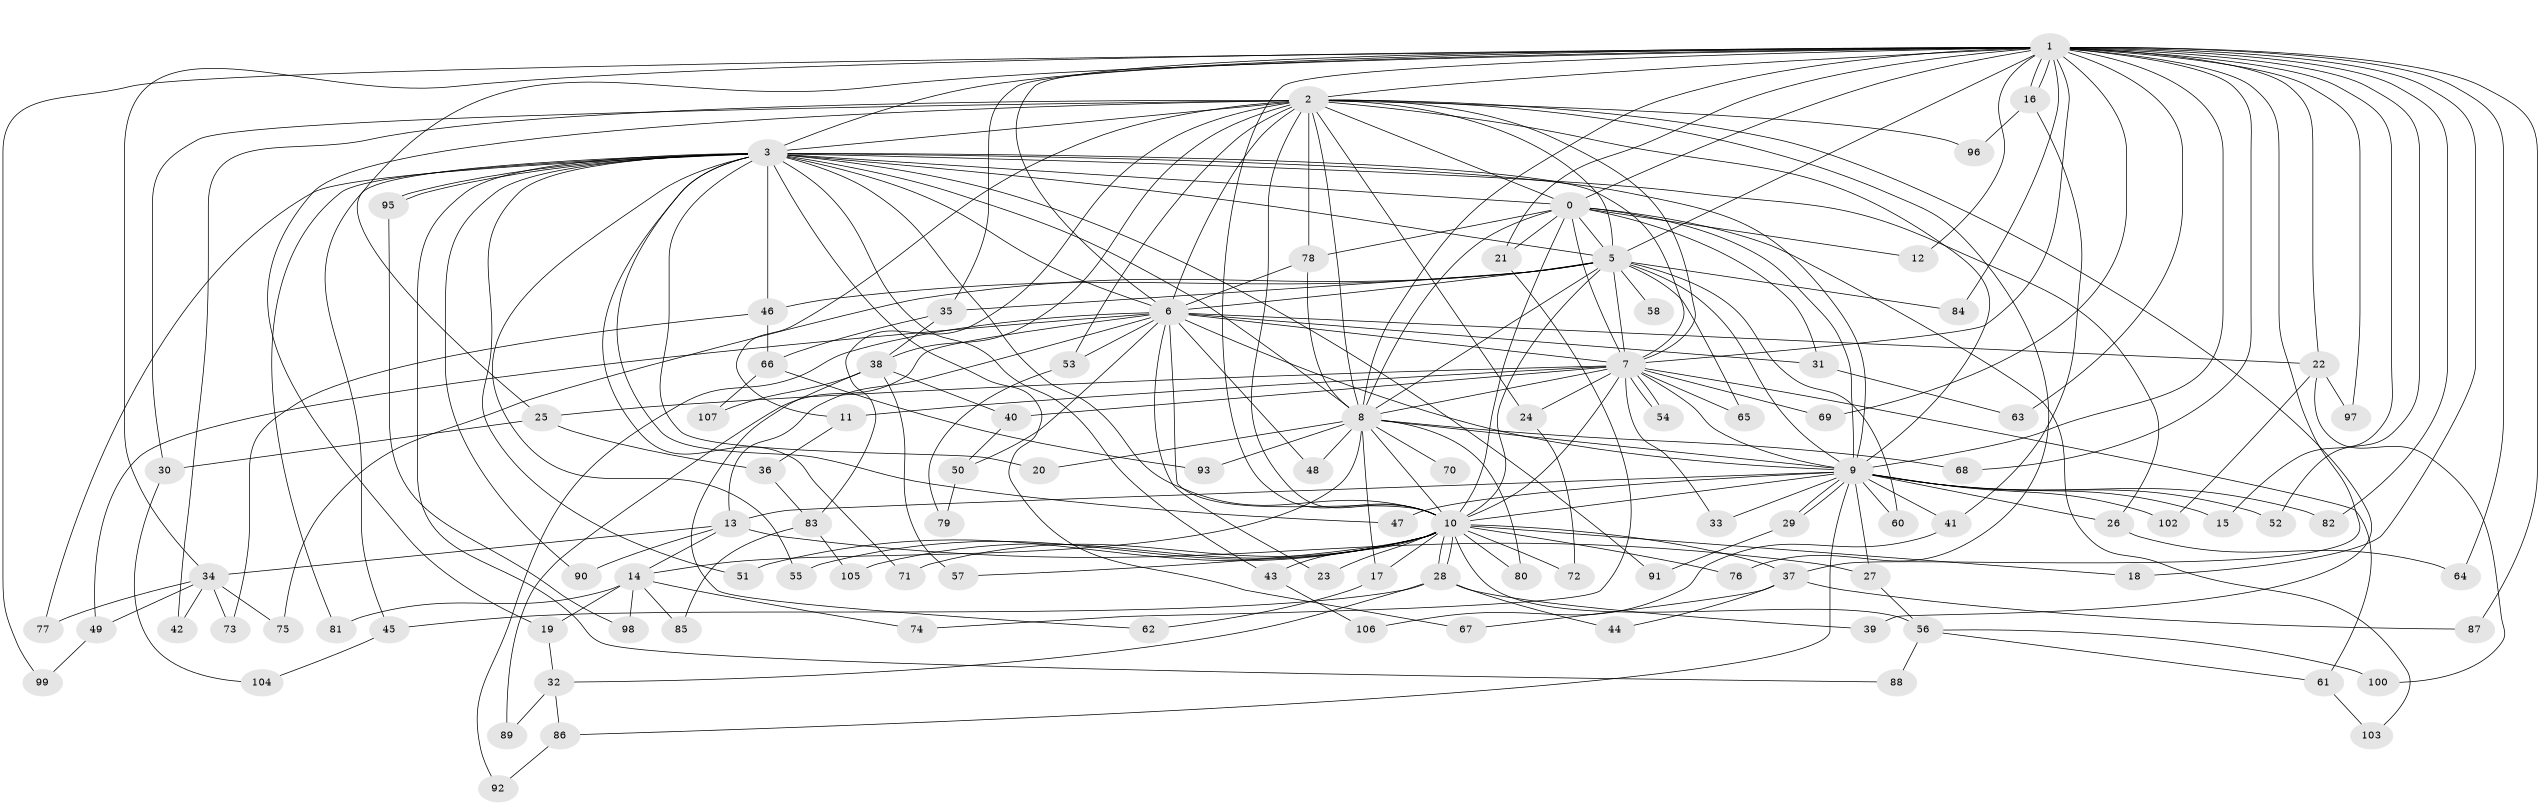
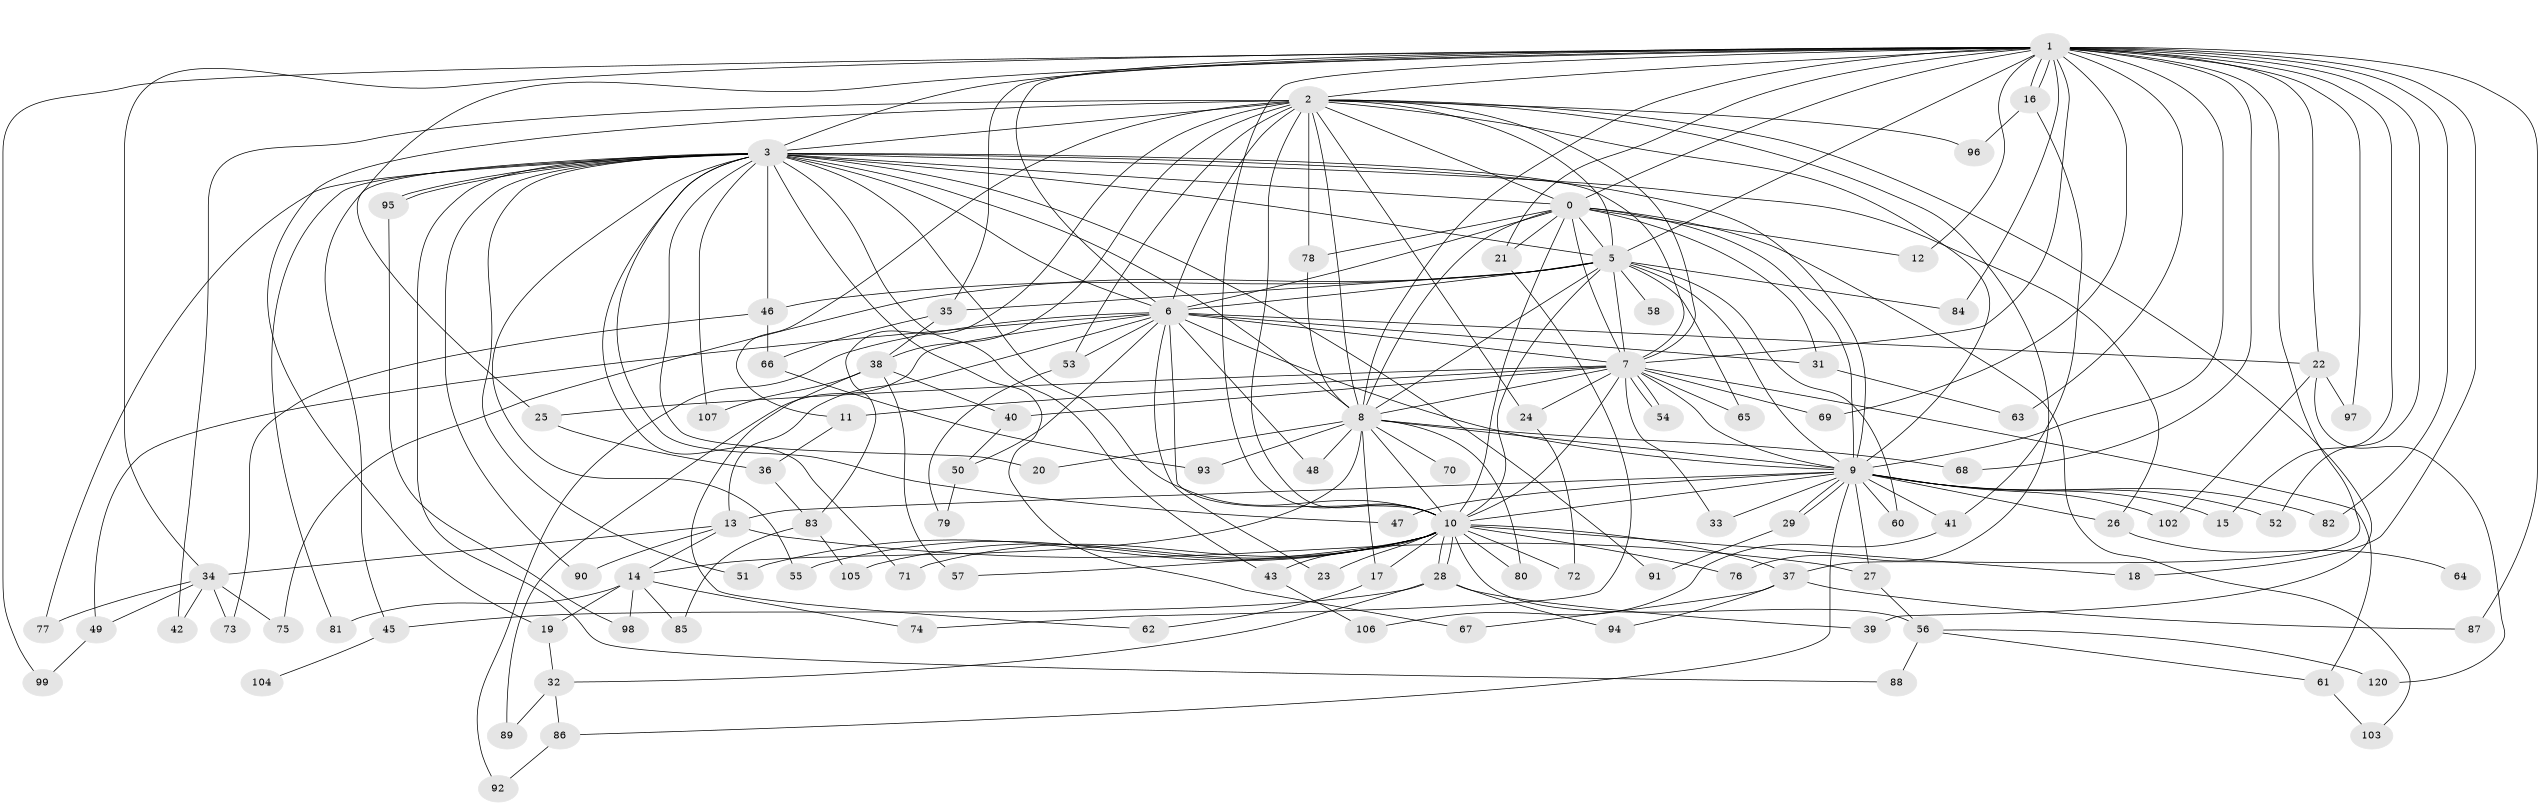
  graph {
    node [color=gray90 style=filled]
    1
    2
    3
    n4 [label=0]
    5
    6
    7
    8
    9
    10
    12
    15
    16
    18
    21
    22
    25
    34
    35
    37
    52
    63
    64
    68
    69
    82
    84
    87
    97
    99
    11
    19
    24
-   30
    38
    39
    42
    53
    76
    78
    83
    96
    20
    26
    43
    45
    46
    47
    51
    55
    67
    71
    77
    81
    88
    90
    91
    95
    107
    31
    103
    58
    60
    65
    75
    13
    23
    48
    49
    50
    89
    92
    33
    40
    54
    61
    14
    17
    70
    80
    93
    27
    29
    41
    86
    102
    28
    56
    57
    72
    105
    74
-   100
+   100 [label=120]
    36
    73
    66
-   44
+   44 [label=94]
    32
    104
    62
    79
    85
    106
    98
    1 -- 2
    1 -- 3
    1 -- n4
    1 -- 5
    1 -- 6
    1 -- 7
    1 -- 8
    1 -- 9
    1 -- 10
    1 -- 12
    1 -- 15
    1 -- 16
    1 -- 16
    1 -- 18
    1 -- 21
    1 -- 22
    1 -- 25
    1 -- 34
    1 -- 35
    1 -- 37
    1 -- 52
    1 -- 63
-   1 -- 64
    1 -- 68
    1 -- 69
    1 -- 82
    1 -- 84
    1 -- 87
    1 -- 97
    1 -- 99
    2 -- 3
    2 -- n4
    2 -- 5
    2 -- 6
    2 -- 7
    2 -- 8
    2 -- 9
    2 -- 10
    2 -- 11
    2 -- 19
    2 -- 24
-   2 -- 30
    2 -- 38
    2 -- 39
    2 -- 42
    2 -- 53
    2 -- 76
    2 -- 78
    2 -- 83
    2 -- 96
    3 -- n4
    3 -- 5
    3 -- 6
    3 -- 7
    3 -- 8
    3 -- 9
    3 -- 10
    3 -- 20
    3 -- 26
    3 -- 43
    3 -- 45
    3 -- 46
    3 -- 47
    3 -- 51
    3 -- 55
    3 -- 67
    3 -- 71
    3 -- 77
    3 -- 81
    3 -- 88
    3 -- 90
    3 -- 91
    3 -- 95
    3 -- 95
-   66 -- 107
+   3 -- 107
    n4 -- 5
-   78 -- 6
+   n4 -- 6
    n4 -- 7
    n4 -- 8
    n4 -- 9
    n4 -- 10
    n4 -- 12
    n4 -- 21
    n4 -- 78
    n4 -- 31
    n4 -- 103
    5 -- 6
    5 -- 7
    5 -- 8
    5 -- 9
    5 -- 10
    5 -- 35
    5 -- 84
    5 -- 46
    5 -- 58
    5 -- 60
    5 -- 65
    5 -- 75
    6 -- 7
    6 -- 9
    6 -- 10
    6 -- 22
    6 -- 53
    6 -- 31
    6 -- 13
    6 -- 23
    6 -- 48
    6 -- 49
    6 -- 50
    6 -- 89
    6 -- 92
    7 -- 8
    7 -- 9
    7 -- 10
    7 -- 25
    7 -- 69
    7 -- 11
    7 -- 24
    7 -- 65
    7 -- 33
    7 -- 40
    7 -- 54
    7 -- 54
    7 -- 61
    8 -- 9
    8 -- 10
    8 -- 68
    8 -- 20
    8 -- 48
    8 -- 14
    8 -- 17
    8 -- 70
    8 -- 80
    8 -- 93
    9 -- 10
    9 -- 15
    9 -- 52
    9 -- 82
    9 -- 26
    9 -- 47
    9 -- 60
    9 -- 13
    9 -- 33
    9 -- 27
    9 -- 29
    9 -- 29
    9 -- 41
    9 -- 86
    9 -- 102
    10 -- 18
    10 -- 37
    10 -- 76
    10 -- 43
    10 -- 51
    10 -- 55
    10 -- 71
    10 -- 23
    10 -- 17
    10 -- 80
    10 -- 28
    10 -- 28
    10 -- 56
    10 -- 57
    10 -- 72
    10 -- 105
    16 -- 96
    16 -- 41
    21 -- 74
    22 -- 97
    22 -- 102
    22 -- 100
-   25 -- 30
    25 -- 36
    34 -- 42
    34 -- 77
    34 -- 75
    34 -- 49
    34 -- 73
    35 -- 38
    35 -- 66
    37 -- 87
    37 -- 67
    37 -- 44
    11 -- 36
    19 -- 32
    24 -- 72
-   30 -- 104
    38 -- 107
    38 -- 40
    38 -- 57
    38 -- 62
    53 -- 79
    78 -- 8
    83 -- 105
    83 -- 85
    26 -- 64
    43 -- 106
    45 -- 104
    46 -- 73
    46 -- 66
    95 -- 98
    31 -- 63
    13 -- 34
    13 -- 90
    13 -- 14
    13 -- 27
    49 -- 99
    50 -- 79
    40 -- 50
    61 -- 103
    14 -- 19
    14 -- 81
    14 -- 74
    14 -- 85
    14 -- 98
    17 -- 62
    27 -- 56
    29 -- 91
    41 -- 106
    86 -- 92
    28 -- 39
    28 -- 45
    28 -- 44
    28 -- 32
    56 -- 88
    56 -- 61
    56 -- 100
    36 -- 83
    66 -- 93
    32 -- 89
    32 -- 86
  }
